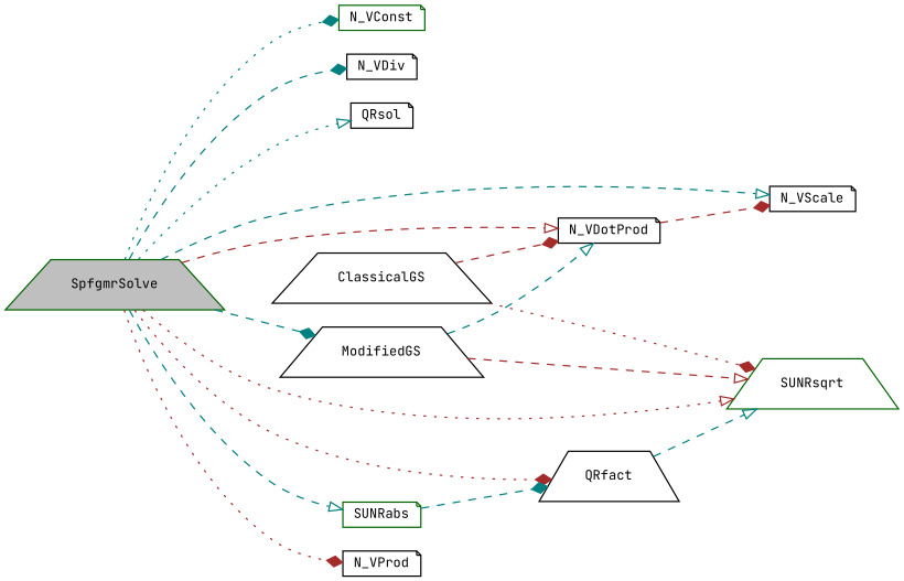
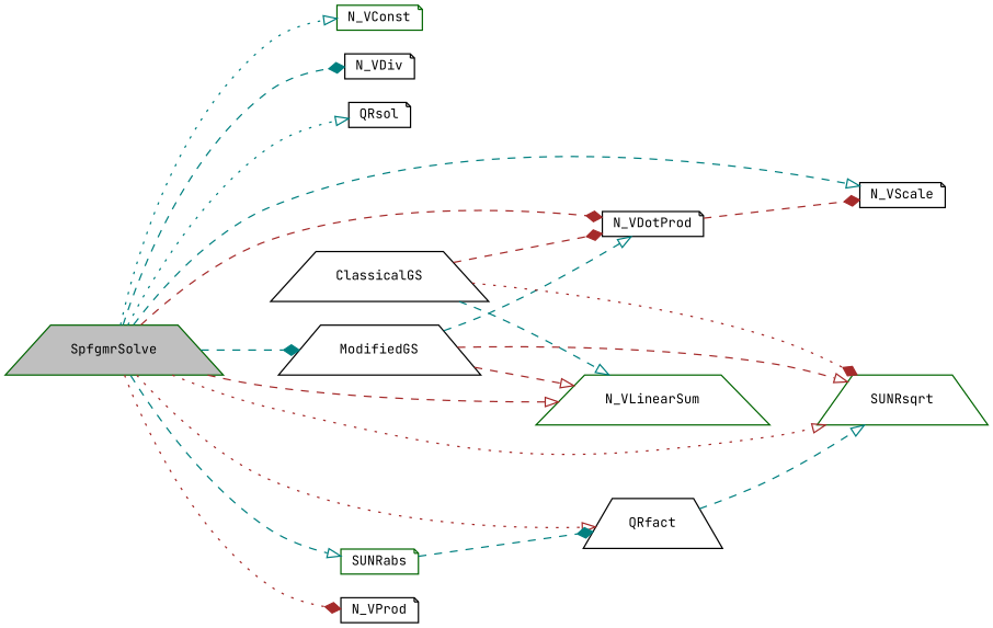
  digraph {
    fontname="JetBrains Mono"
    rankdir=LR
    node [color=black fillcolor=white fontname="JetBrains Mono" fontsize=10 shape=note style=filled]
    edge [arrowhead=onormal color=brown fontname="JetBrains Mono" fontsize=10 labelfontname=Helvetica labelfontsize=10 style=dashed]
    n1 [color=darkgreen fillcolor=grey75 fontcolor=black height=0.2 label=SpfgmrSolve shape=trapezium width=0.4]
    n2 [height=0.2 label=N_VDotProd width=0.4]
    n3 [height=0.2 label=N_VScale width=0.4]
+   n4 [color=darkgreen height=0.2 label=N_VLinearSum shape=trapezium width=0.4]
    n5 [height=0.2 label=N_VProd width=0.4]
    n6 [color=darkgreen height=0.2 label=SUNRsqrt shape=trapezium width=0.4]
    n7 [color=darkgreen height=0.2 label=N_VConst width=0.4]
    n8 [height=0.2 label=N_VDiv width=0.4]
    n9 [height=0.2 label=ModifiedGS shape=trapezium width=0.4]
    n10 [height=0.2 label=QRfact shape=trapezium width=0.4]
    n11 [color=darkgreen height=0.2 label=SUNRabs width=0.4]
    n12 [height=0.2 label=QRsol width=0.4]
    n13 [height=0.2 label=ClassicalGS shape=trapezium width=0.4]
-   n1 -> n2
+   n1 -> n2 [arrowhead=diamond]
    n1 -> n3 [color=teal]
+   n1 -> n4
    n1 -> n5 [arrowhead=diamond style=dotted]
    n1 -> n6 [style=dotted]
-   n1 -> n7 [arrowhead=diamond color=teal style=dotted]
+   n1 -> n7 [color=teal style=dotted]
    n1 -> n8 [arrowhead=diamond color=teal]
    n1 -> n9 [arrowhead=diamond color=teal]
-   n1 -> n10 [arrowhead=diamond style=dotted]
+   n1 -> n10 [style=dotted]
    n1 -> n11 [color=teal]
    n1 -> n12 [color=teal style=dotted]
    n2 -> n3 [arrowhead=diamond]
    n9 -> n2 [color=teal]
+   n9 -> n4
    n9 -> n6
    n10 -> n6 [color=teal]
    n11 -> n10 [arrowhead=diamond color=teal]
    n13 -> n2 [arrowhead=diamond]
+   n13 -> n4 [color=teal]
    n13 -> n6 [arrowhead=diamond style=dotted]
  }
